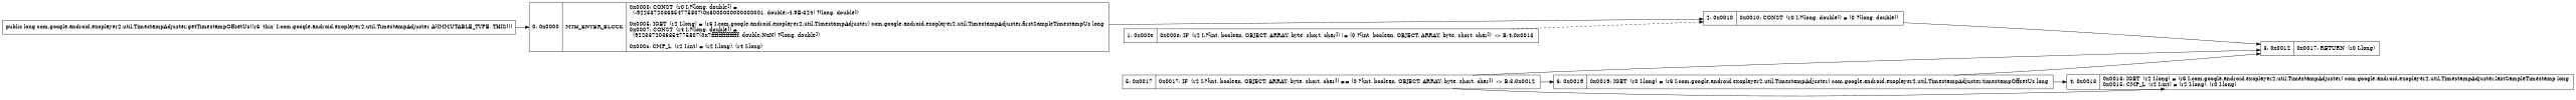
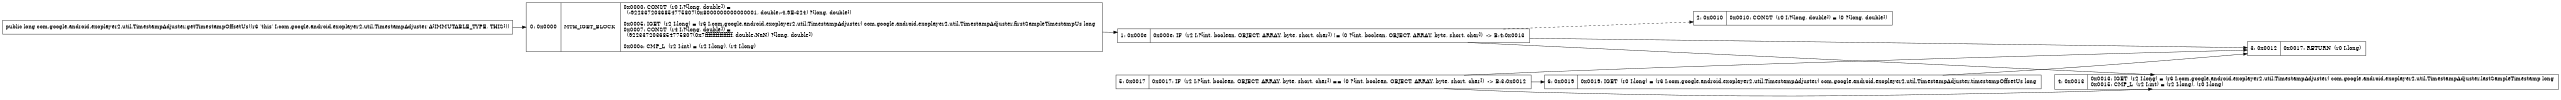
  digraph {
    rankdir=LR
    node [shape=record]
-   n1 [label="{0\:\ 0x0000|MTH_ENTER_BLOCK\l|0x0000: CONST  (r0 I:?[long, double]) = \l  (\-9223372036854775807(0x8000000000000001, double:\-4.9E\-324) ?[long, double])\l \l0x0005: IGET  (r2 I:long) = (r6 I:com.google.android.exoplayer2.util.TimestampAdjuster) com.google.android.exoplayer2.util.TimestampAdjuster.firstSampleTimestampUs long \l0x0007: CONST  (r4 I:?[long, double]) = \l  (9223372036854775807(0x7fffffffffffffff, double:NaN) ?[long, double])\l \l0x000c: CMP_L  (r2 I:int) = (r2 I:long), (r4 I:long) \l}"]
+   n1 [label="{0\:\ 0x0000|MTH_IGET_BLOCK\l|0x0000: CONST  (r0 I:?[long, double]) = \l  (\-9223372036854775807(0x8000000000000001, double:\-4.9E\-324) ?[long, double])\l \l0x0005: IGET  (r2 I:long) = (r6 I:com.google.android.exoplayer2.util.TimestampAdjuster) com.google.android.exoplayer2.util.TimestampAdjuster.firstSampleTimestampUs long \l0x0007: CONST  (r4 I:?[long, double]) = \l  (9223372036854775807(0x7fffffffffffffff, double:NaN) ?[long, double])\l \l0x000c: CMP_L  (r2 I:int) = (r2 I:long), (r4 I:long) \l}"]
    n2 [label="{1\:\ 0x000e|0x000e: IF  (r2 I:?[int, boolean, OBJECT, ARRAY, byte, short, char]) != (0 ?[int, boolean, OBJECT, ARRAY, byte, short, char])  \-\> B:4:0x0013 \l}"]
    n3 [label="{2\:\ 0x0010|0x0010: CONST  (r0 I:?[long, double]) = (0 ?[long, double]) \l}"]
    n4 [label="{4\:\ 0x0013|0x0013: IGET  (r2 I:long) = (r6 I:com.google.android.exoplayer2.util.TimestampAdjuster) com.google.android.exoplayer2.util.TimestampAdjuster.lastSampleTimestamp long \l0x0015: CMP_L  (r2 I:int) = (r2 I:long), (r0 I:long) \l}"]
    n5 [label="{3\:\ 0x0012|0x0017: RETURN  (r0 I:long) \l}"]
    n6 [label="{5\:\ 0x0017|0x0017: IF  (r2 I:?[int, boolean, OBJECT, ARRAY, byte, short, char]) == (0 ?[int, boolean, OBJECT, ARRAY, byte, short, char])  \-\> B:3:0x0012 \l}"]
    n7 [label="{6\:\ 0x0019|0x0019: IGET  (r0 I:long) = (r6 I:com.google.android.exoplayer2.util.TimestampAdjuster) com.google.android.exoplayer2.util.TimestampAdjuster.timestampOffsetUs long \l}"]
    n8 [label="{public long com.google.android.exoplayer2.util.TimestampAdjuster.getTimestampOffsetUs((r6 'this' I:com.google.android.exoplayer2.util.TimestampAdjuster A[IMMUTABLE_TYPE, THIS])) }"]
-   n1 -> n3
+   n1 -> n2
    n2 -> n3 [style=dashed]
-   n7 -> n4
-   n3 -> n5
+   n2 -> n4
+   n2 -> n5
    n6 -> n4
    n6 -> n5
    n6 -> n7 [style=solid]
    n7 -> n5
    n8 -> n1
  }
